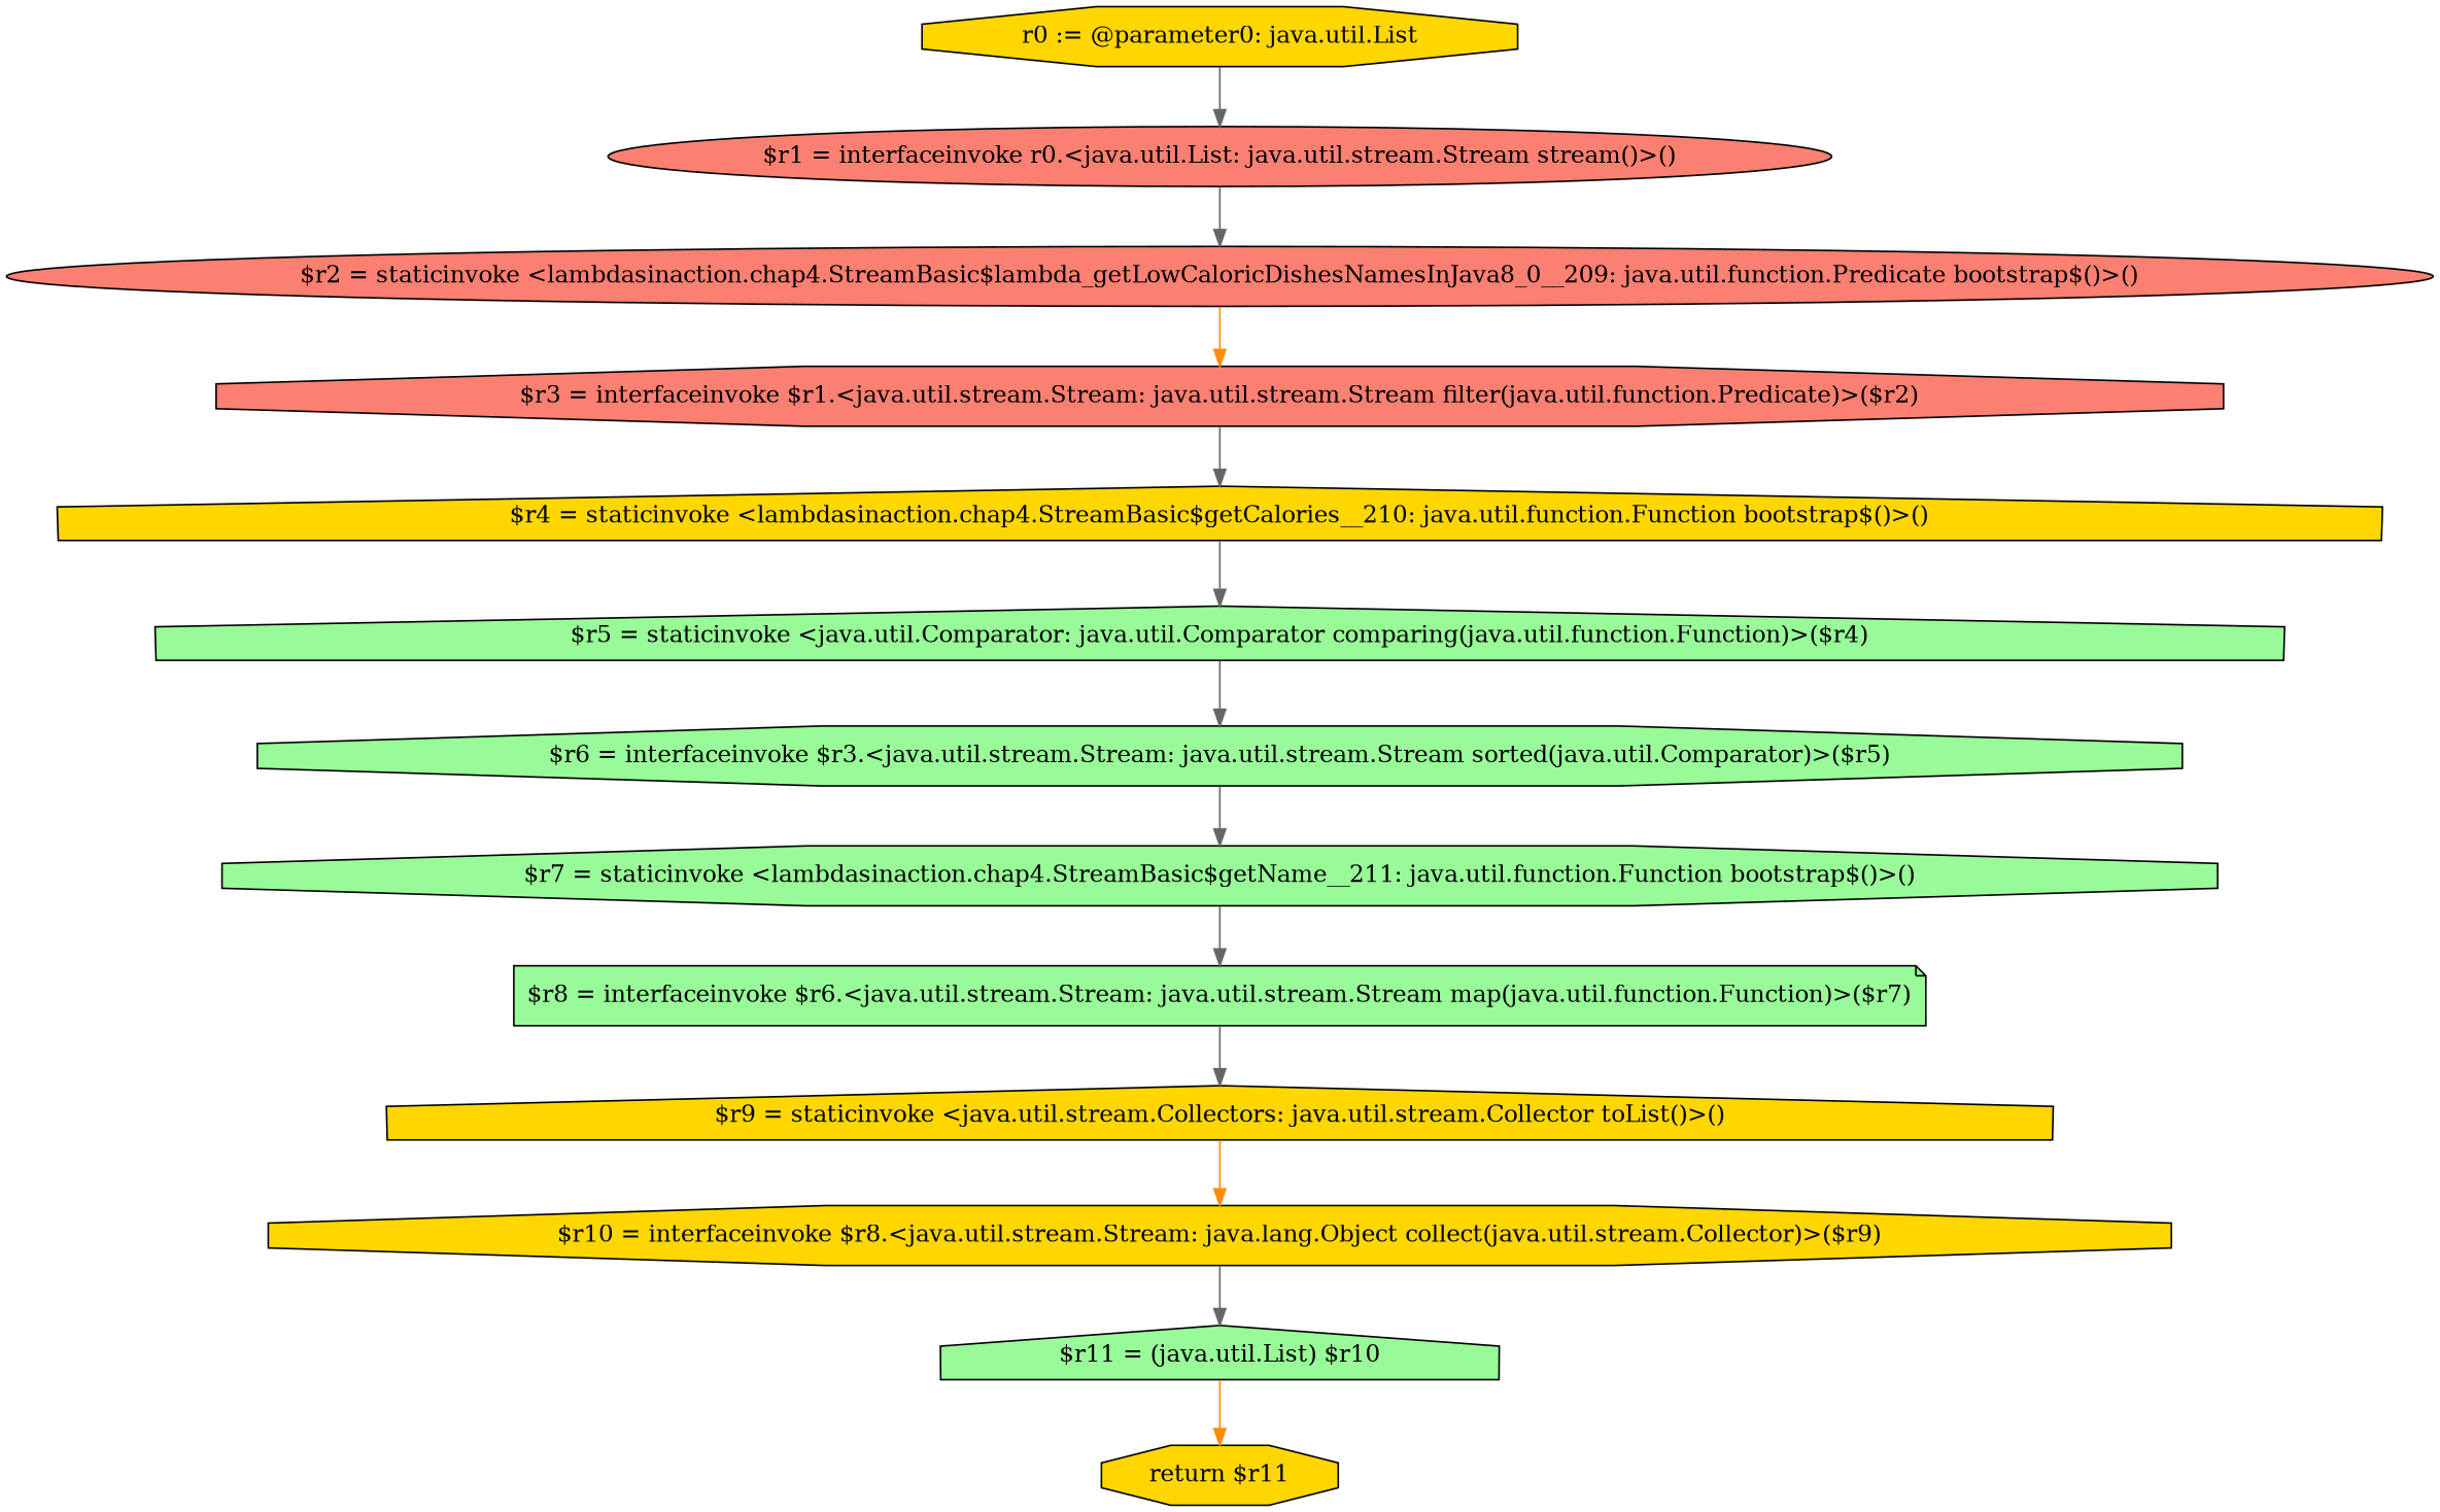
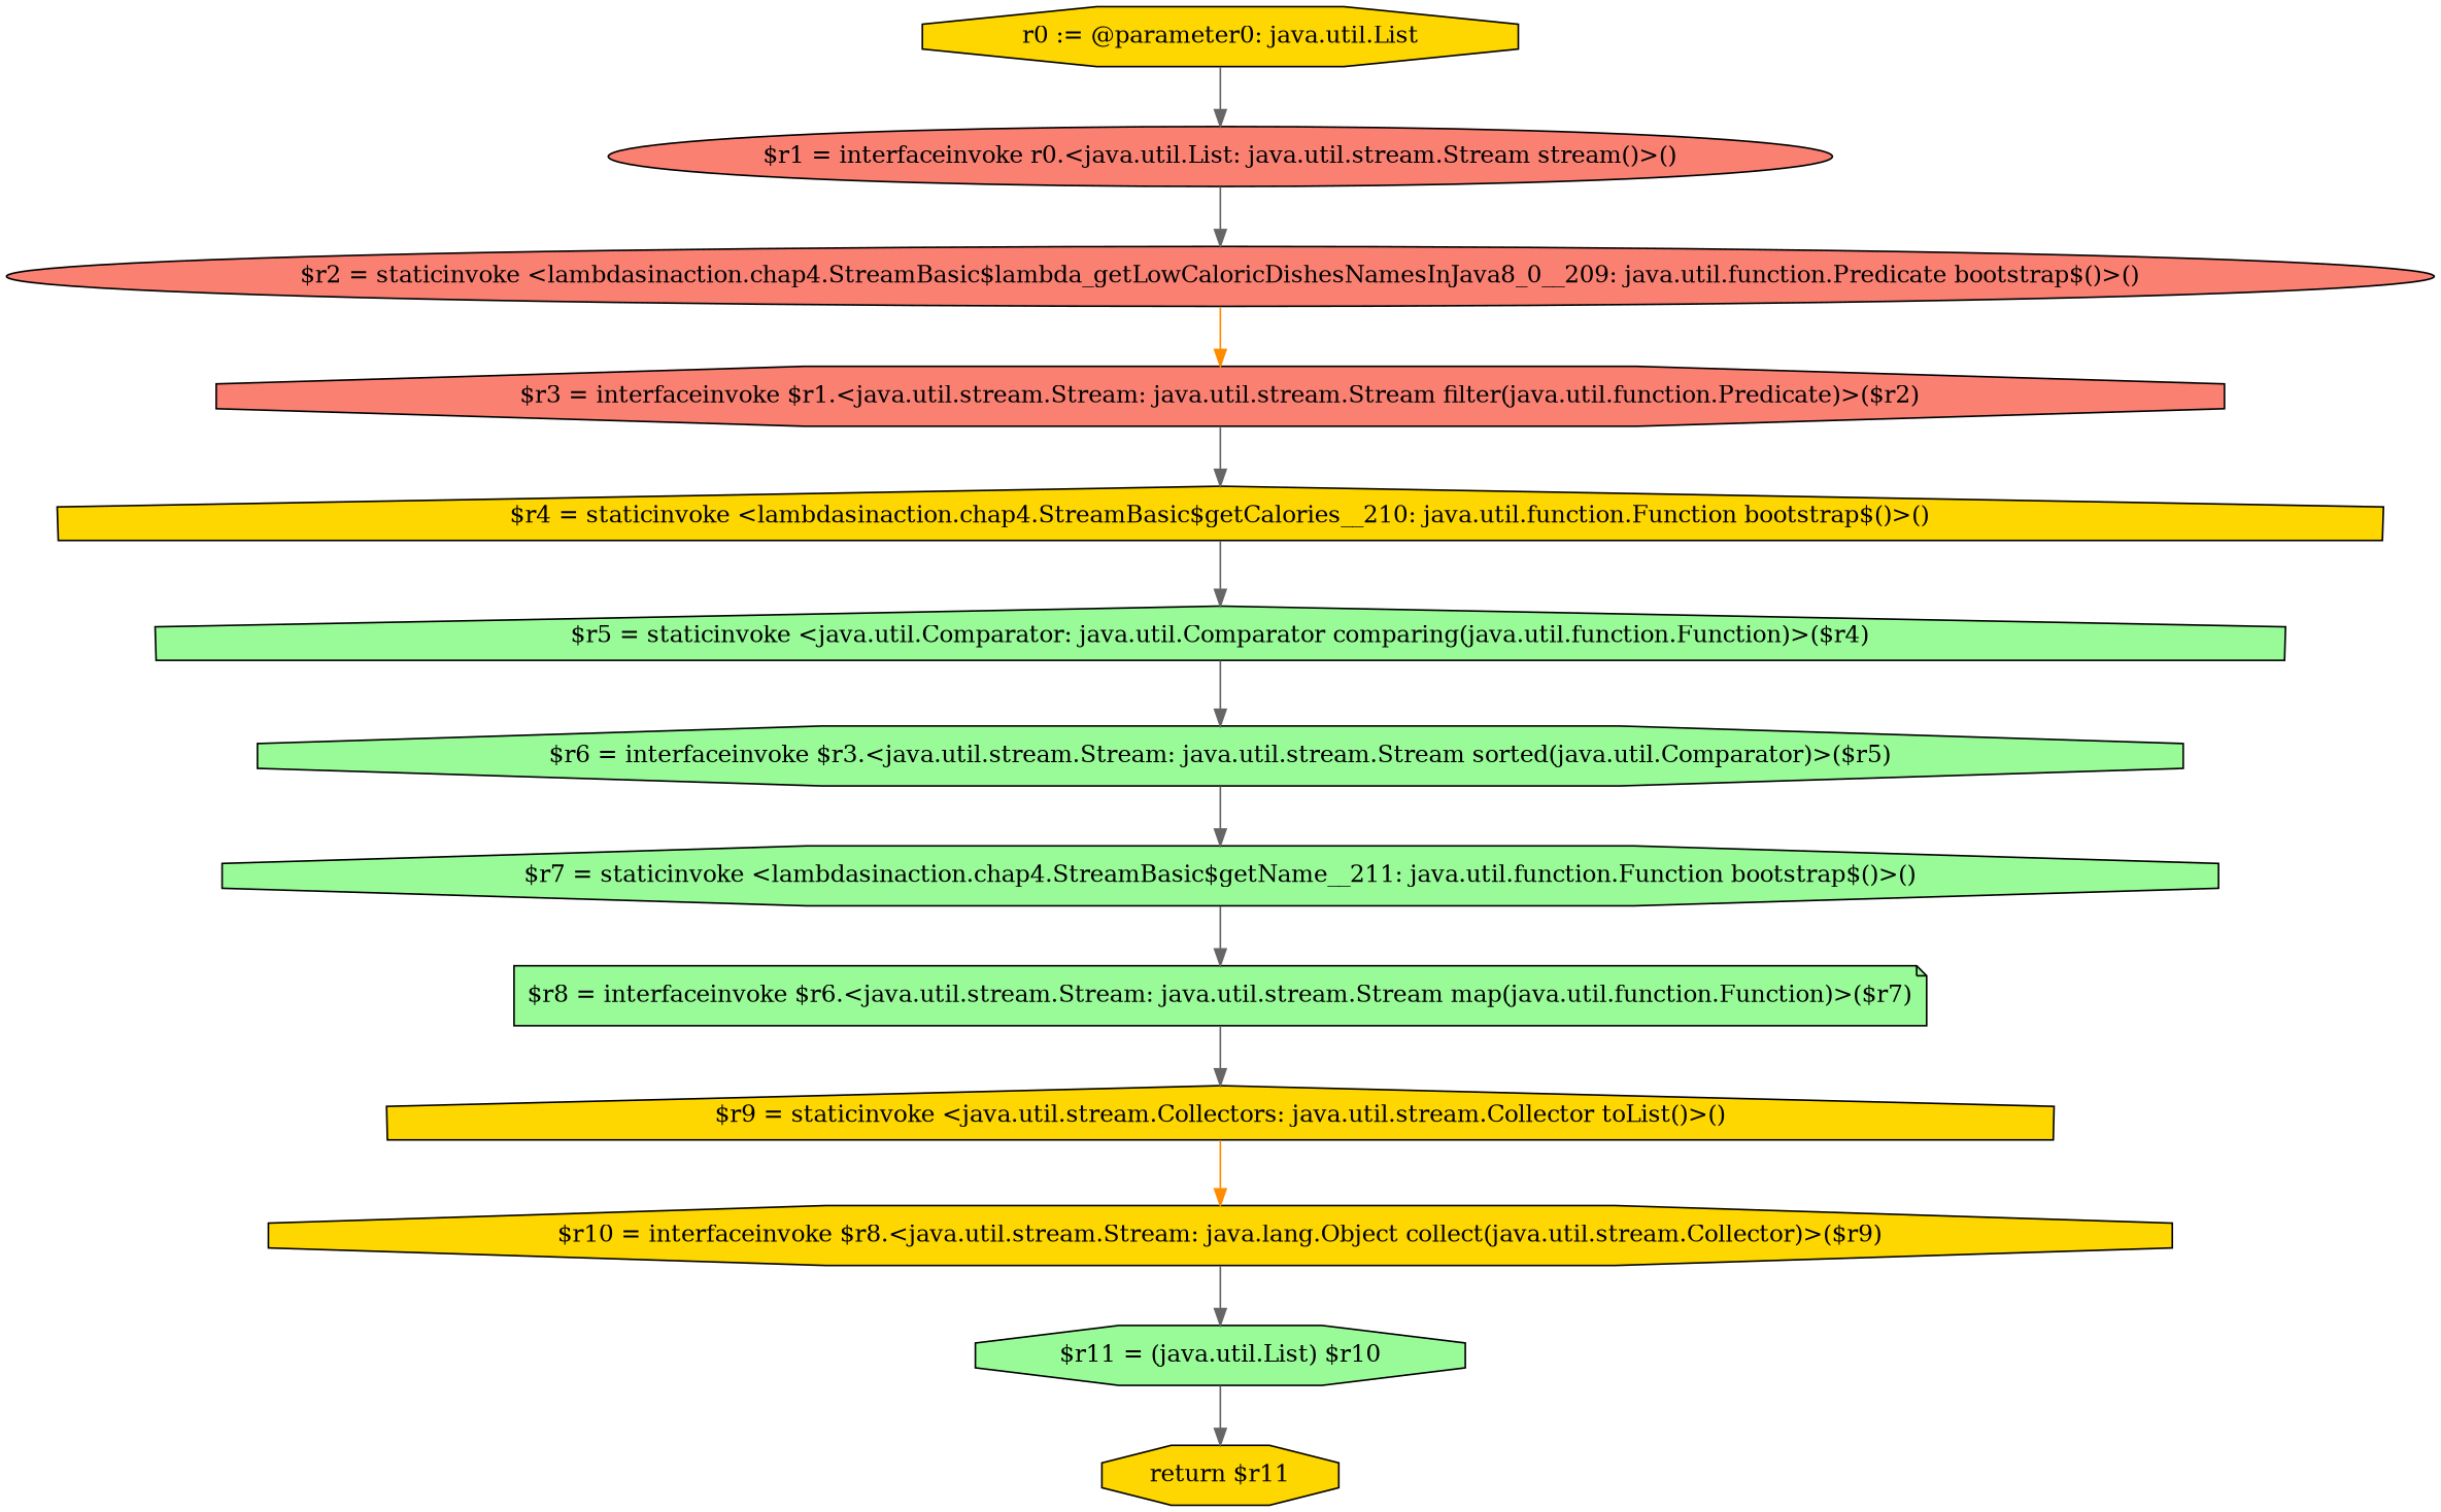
  digraph {
    node [fillcolor=gold shape=octagon style=filled]
    edge [color=gray40]
    "$r1 = interfaceinvoke r0.<java.util.List: java.util.stream.Stream stream()>()" [fillcolor=salmon shape=ellipse]
    "r0 := @parameter0: java.util.List"
    "$r2 = staticinvoke <lambdasinaction.chap4.StreamBasic$lambda_getLowCaloricDishesNamesInJava8_0__209: java.util.function.Predicate bootstrap$()>()" [fillcolor=salmon shape=ellipse]
    "$r3 = interfaceinvoke $r1.<java.util.stream.Stream: java.util.stream.Stream filter(java.util.function.Predicate)>($r2)" [fillcolor=salmon]
    "$r4 = staticinvoke <lambdasinaction.chap4.StreamBasic$getCalories__210: java.util.function.Function bootstrap$()>()" [shape=house]
    "$r5 = staticinvoke <java.util.Comparator: java.util.Comparator comparing(java.util.function.Function)>($r4)" [fillcolor=palegreen shape=house]
    "$r6 = interfaceinvoke $r3.<java.util.stream.Stream: java.util.stream.Stream sorted(java.util.Comparator)>($r5)" [fillcolor=palegreen]
    "$r7 = staticinvoke <lambdasinaction.chap4.StreamBasic$getName__211: java.util.function.Function bootstrap$()>()" [fillcolor=palegreen]
    "$r8 = interfaceinvoke $r6.<java.util.stream.Stream: java.util.stream.Stream map(java.util.function.Function)>($r7)" [fillcolor=palegreen shape=note]
    "$r9 = staticinvoke <java.util.stream.Collectors: java.util.stream.Collector toList()>()" [shape=house]
    "$r10 = interfaceinvoke $r8.<java.util.stream.Stream: java.lang.Object collect(java.util.stream.Collector)>($r9)"
-   "$r11 = (java.util.List) $r10" [fillcolor=palegreen shape=house]
+   "$r11 = (java.util.List) $r10" [fillcolor=palegreen]
    "return $r11"
    "$r1 = interfaceinvoke r0.<java.util.List: java.util.stream.Stream stream()>()" -> "$r2 = staticinvoke <lambdasinaction.chap4.StreamBasic$lambda_getLowCaloricDishesNamesInJava8_0__209: java.util.function.Predicate bootstrap$()>()"
    "r0 := @parameter0: java.util.List" -> "$r1 = interfaceinvoke r0.<java.util.List: java.util.stream.Stream stream()>()"
    "$r2 = staticinvoke <lambdasinaction.chap4.StreamBasic$lambda_getLowCaloricDishesNamesInJava8_0__209: java.util.function.Predicate bootstrap$()>()" -> "$r3 = interfaceinvoke $r1.<java.util.stream.Stream: java.util.stream.Stream filter(java.util.function.Predicate)>($r2)" [color=darkorange]
    "$r3 = interfaceinvoke $r1.<java.util.stream.Stream: java.util.stream.Stream filter(java.util.function.Predicate)>($r2)" -> "$r4 = staticinvoke <lambdasinaction.chap4.StreamBasic$getCalories__210: java.util.function.Function bootstrap$()>()"
    "$r4 = staticinvoke <lambdasinaction.chap4.StreamBasic$getCalories__210: java.util.function.Function bootstrap$()>()" -> "$r5 = staticinvoke <java.util.Comparator: java.util.Comparator comparing(java.util.function.Function)>($r4)"
    "$r5 = staticinvoke <java.util.Comparator: java.util.Comparator comparing(java.util.function.Function)>($r4)" -> "$r6 = interfaceinvoke $r3.<java.util.stream.Stream: java.util.stream.Stream sorted(java.util.Comparator)>($r5)"
    "$r6 = interfaceinvoke $r3.<java.util.stream.Stream: java.util.stream.Stream sorted(java.util.Comparator)>($r5)" -> "$r7 = staticinvoke <lambdasinaction.chap4.StreamBasic$getName__211: java.util.function.Function bootstrap$()>()"
    "$r7 = staticinvoke <lambdasinaction.chap4.StreamBasic$getName__211: java.util.function.Function bootstrap$()>()" -> "$r8 = interfaceinvoke $r6.<java.util.stream.Stream: java.util.stream.Stream map(java.util.function.Function)>($r7)"
    "$r8 = interfaceinvoke $r6.<java.util.stream.Stream: java.util.stream.Stream map(java.util.function.Function)>($r7)" -> "$r9 = staticinvoke <java.util.stream.Collectors: java.util.stream.Collector toList()>()"
    "$r9 = staticinvoke <java.util.stream.Collectors: java.util.stream.Collector toList()>()" -> "$r10 = interfaceinvoke $r8.<java.util.stream.Stream: java.lang.Object collect(java.util.stream.Collector)>($r9)" [color=darkorange]
    "$r10 = interfaceinvoke $r8.<java.util.stream.Stream: java.lang.Object collect(java.util.stream.Collector)>($r9)" -> "$r11 = (java.util.List) $r10"
-   "$r11 = (java.util.List) $r10" -> "return $r11" [color=darkorange]
+   "$r11 = (java.util.List) $r10" -> "return $r11"
  }
